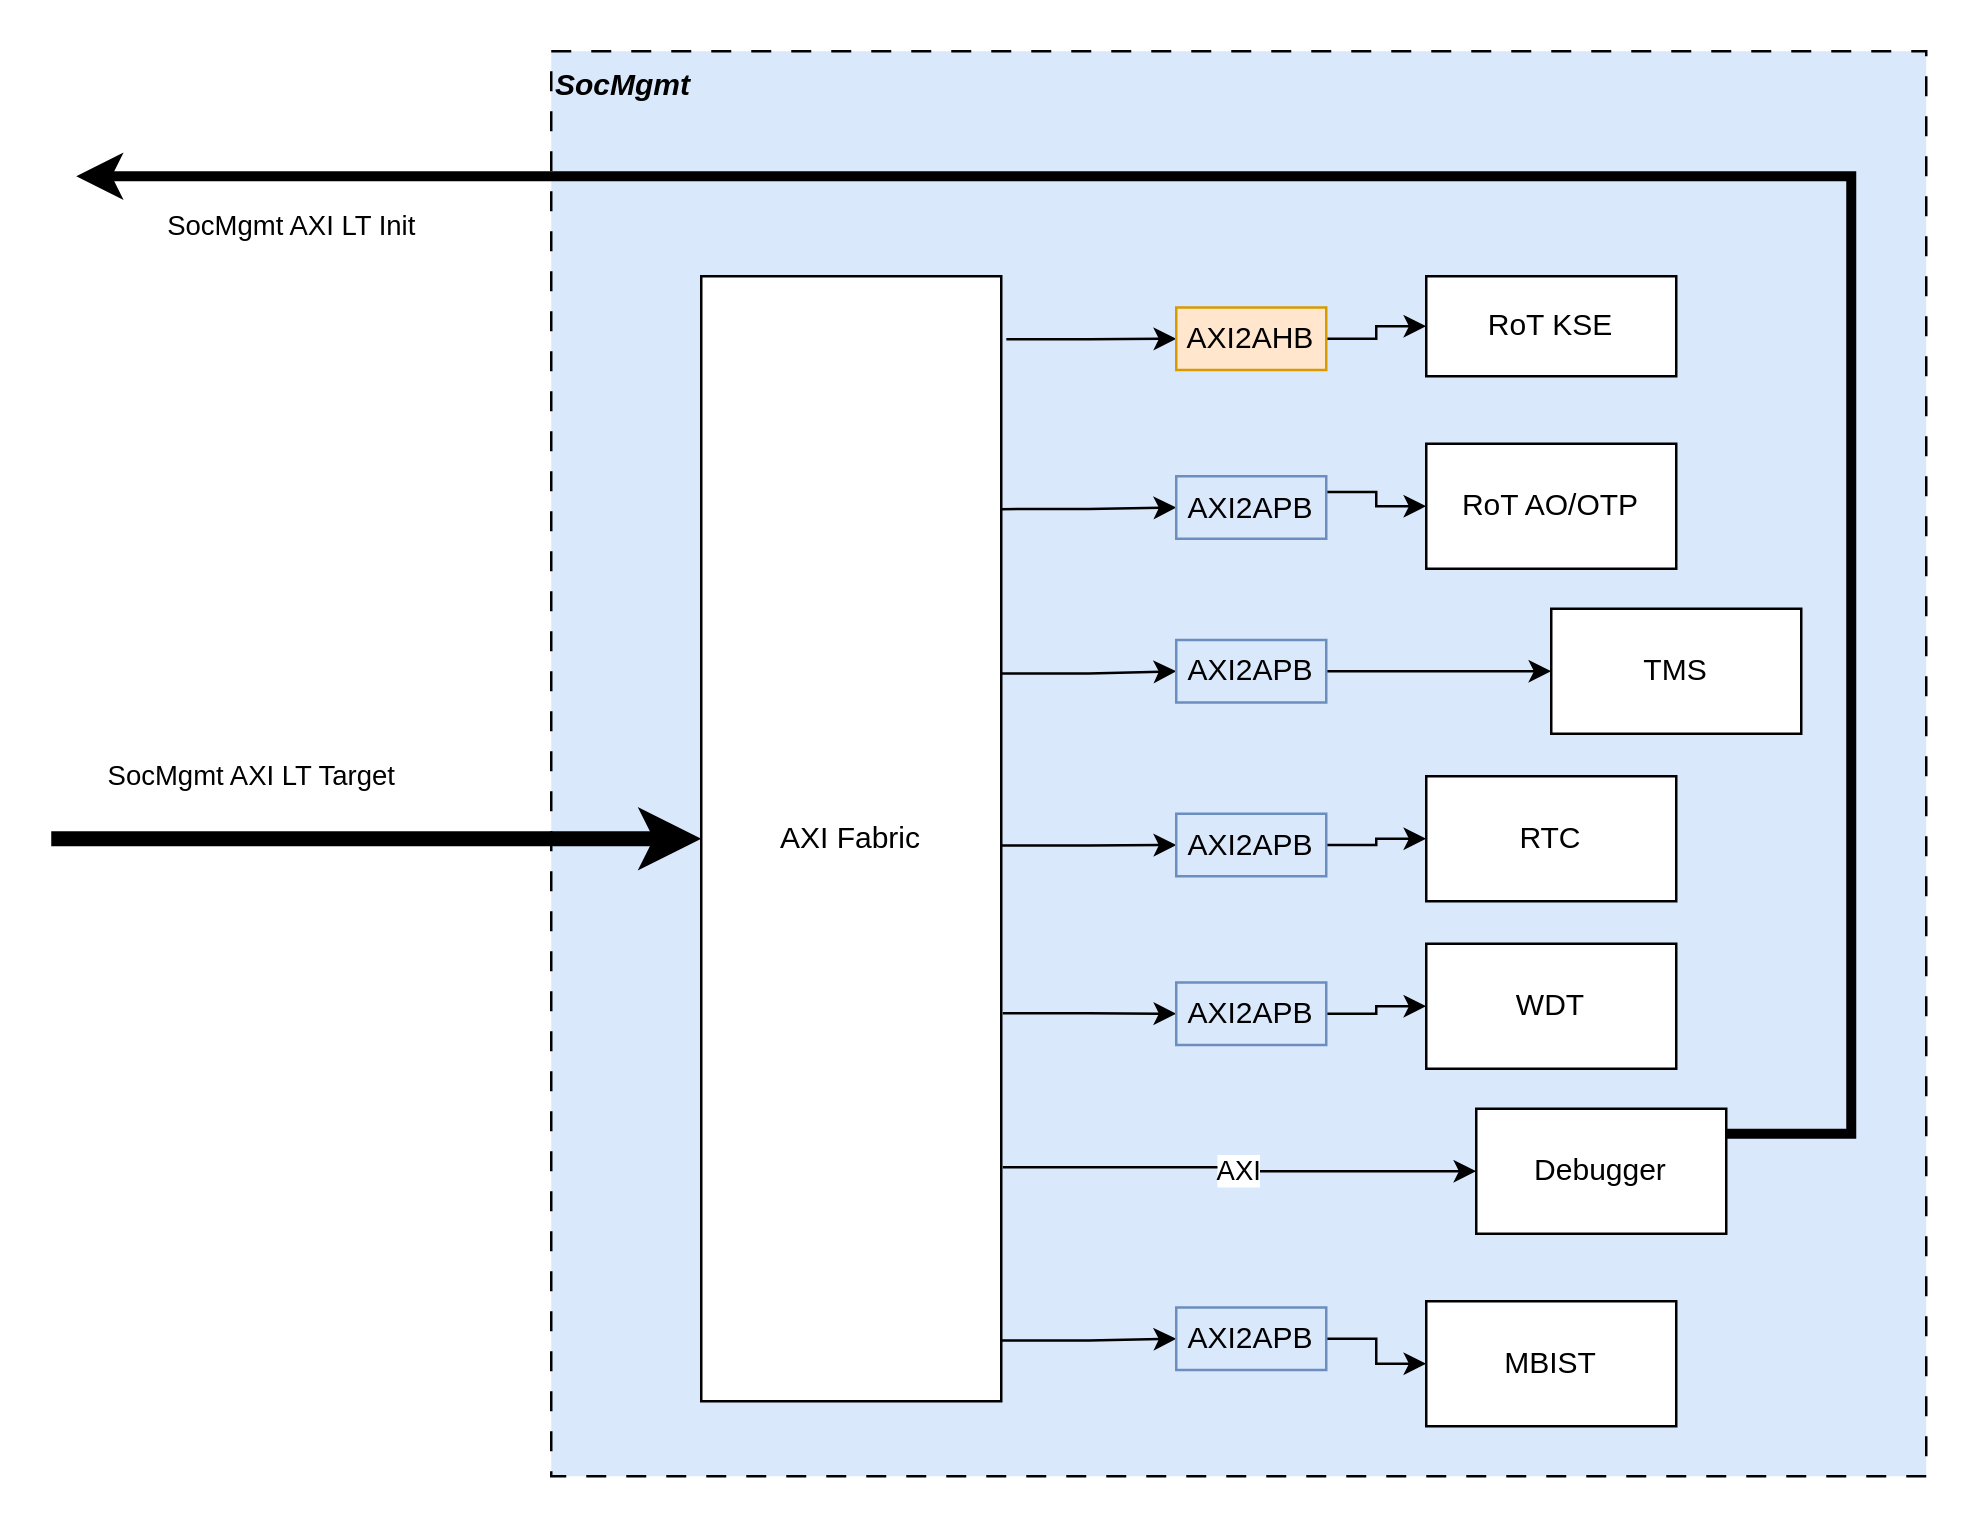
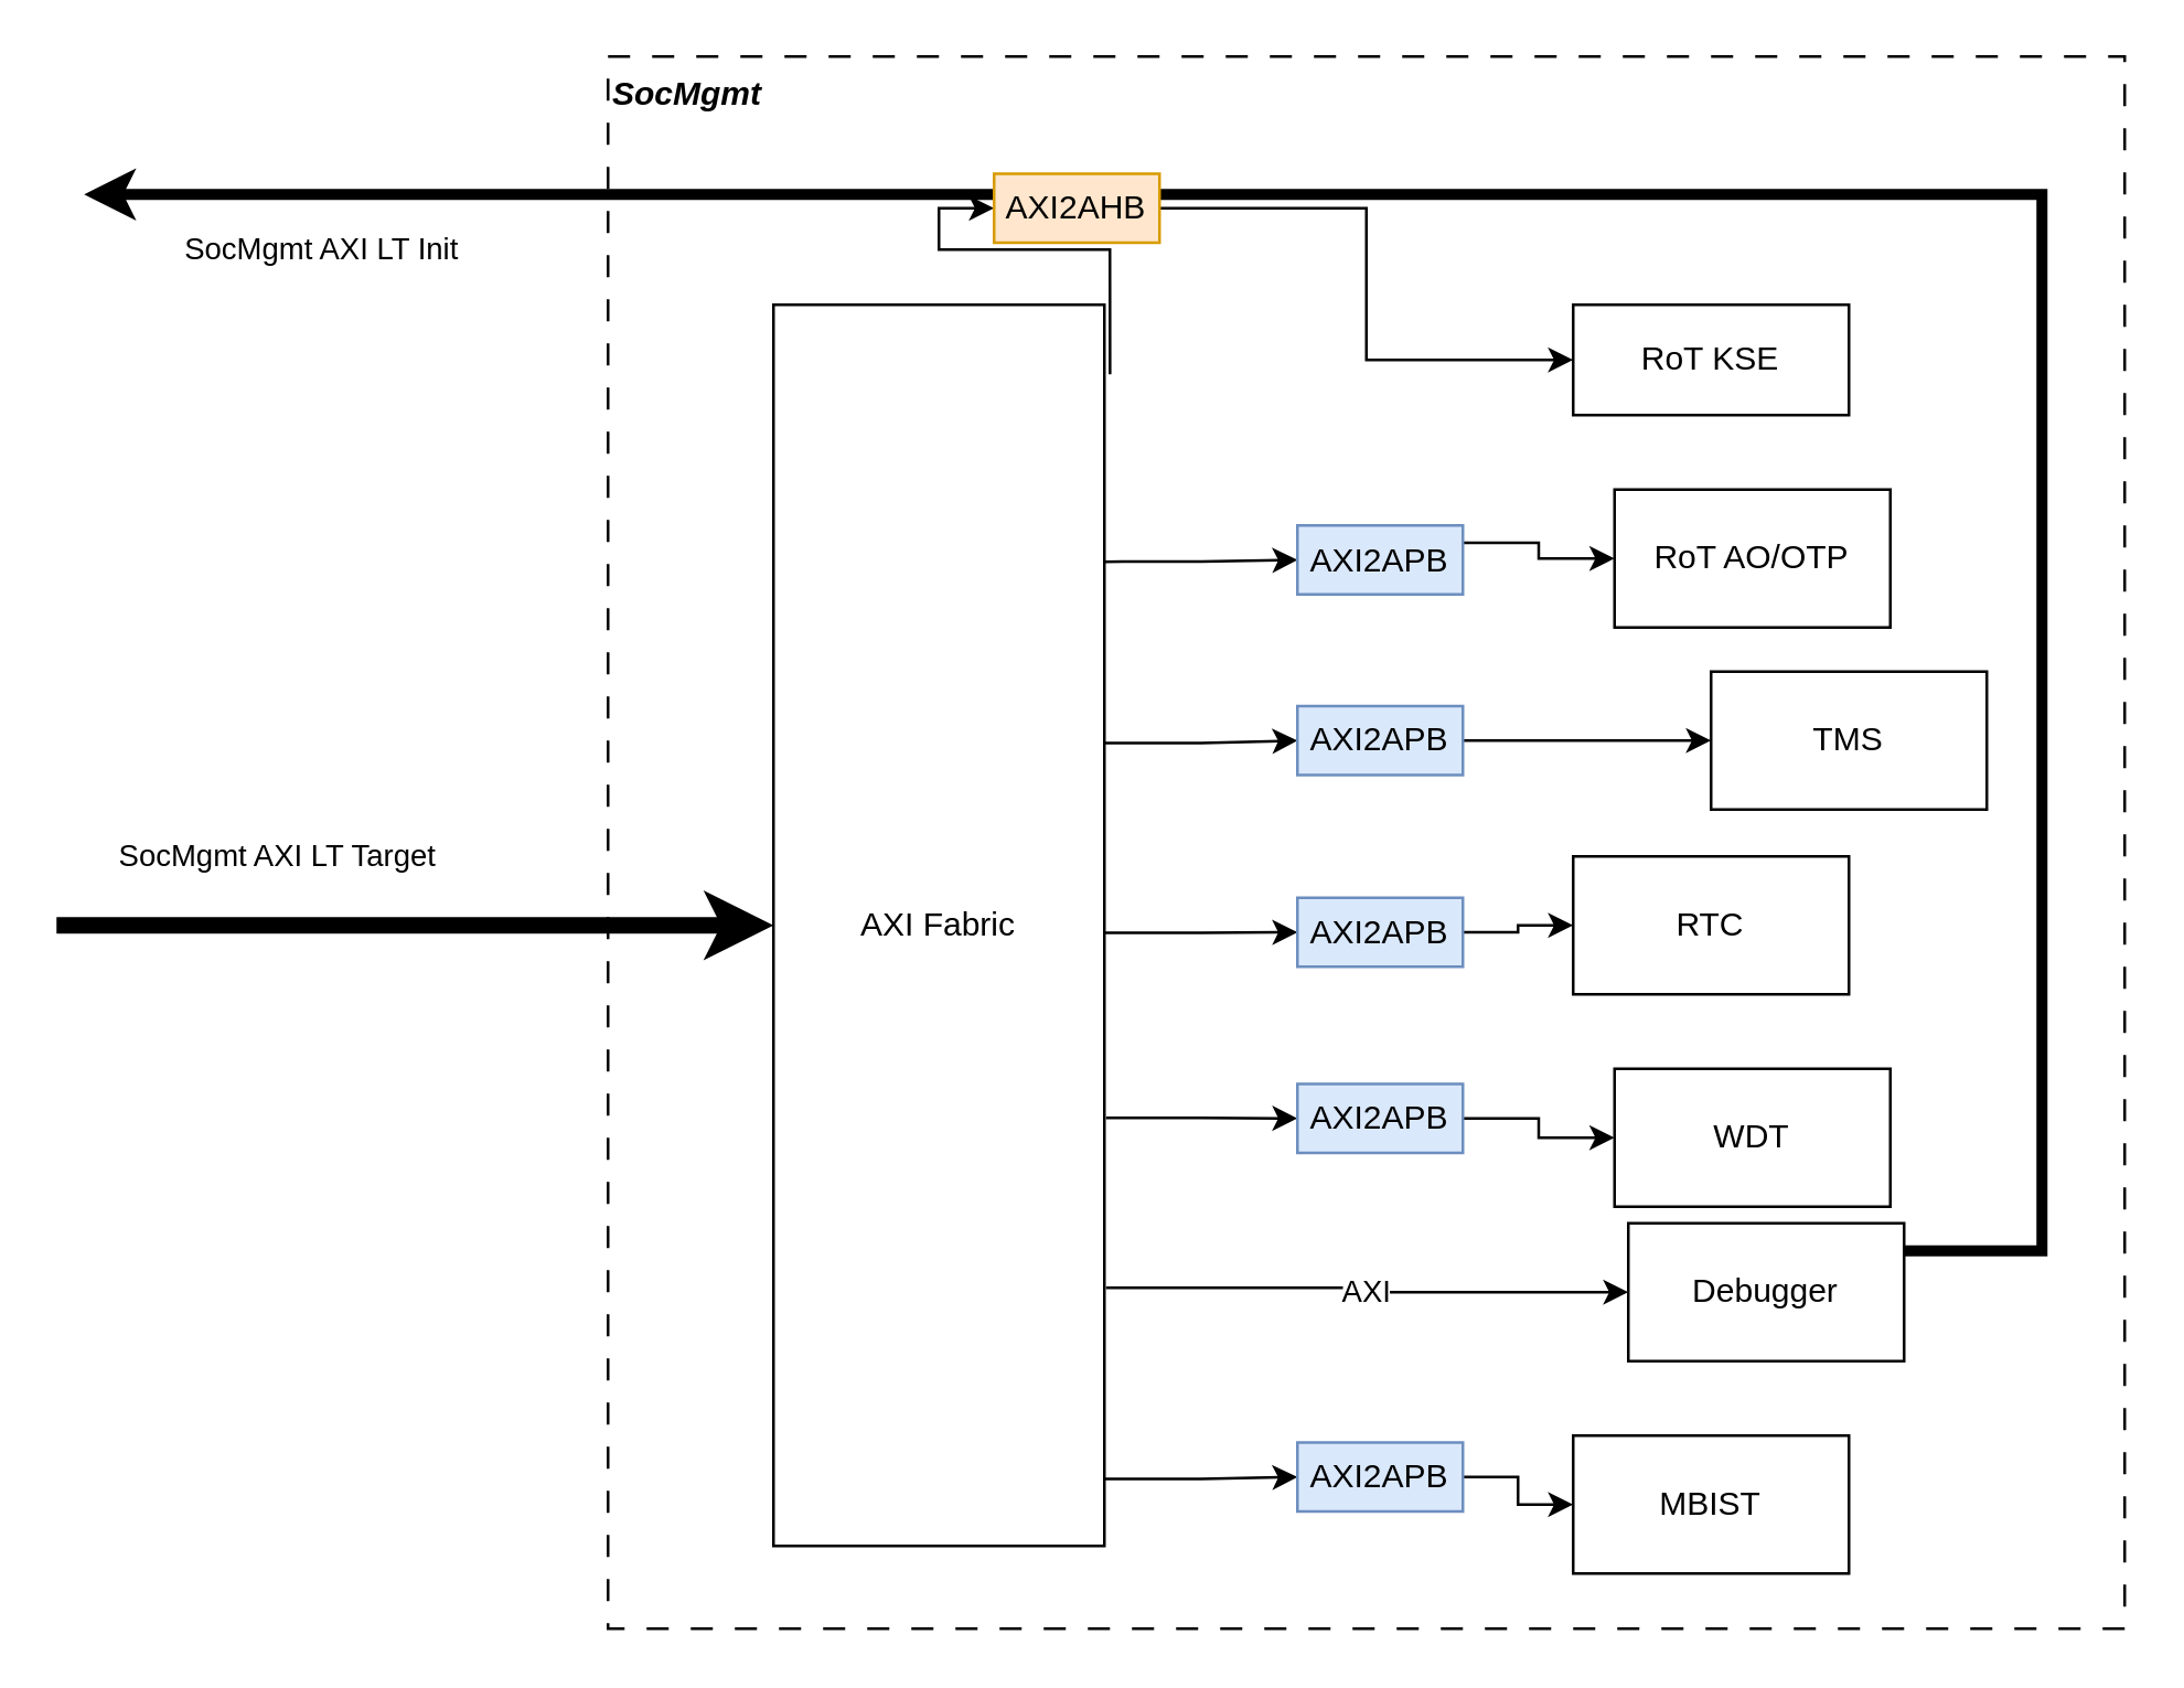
  <mxCell id="0" />
  <mxCell id="1" parent="0" />
- <mxCell id="2" value="SocMgmt" style="rounded=0;whiteSpace=wrap;html=1;dashed=1;dashPattern=8 8;verticalAlign=top;align=left;fontStyle=3;fillColor=#dae8fc;" parent="1" vertex="1"><mxGeometry x="220" y="20" width="550" height="570" as="geometry" /></mxCell>
+ <mxCell id="2" value="SocMgmt" style="rounded=0;whiteSpace=wrap;html=1;dashed=1;dashPattern=8 8;verticalAlign=top;align=left;fontStyle=3" parent="1" vertex="1"><mxGeometry x="220" y="20" width="550" height="570" as="geometry" /></mxCell>
  <mxCell id="3" value="AXI" style="edgeStyle=orthogonalEdgeStyle;rounded=0;orthogonalLoop=1;jettySize=auto;html=1;exitX=1.005;exitY=0.792;exitDx=0;exitDy=0;entryX=0;entryY=0.5;entryDx=0;entryDy=0;exitPerimeter=0;" parent="1" source="10" target="13" edge="1"><mxGeometry relative="1" as="geometry" /></mxCell>
  <mxCell id="4" style="edgeStyle=orthogonalEdgeStyle;rounded=0;orthogonalLoop=1;jettySize=auto;html=1;exitX=1.017;exitY=0.056;exitDx=0;exitDy=0;entryX=0;entryY=0.5;entryDx=0;entryDy=0;exitPerimeter=0;" parent="1" source="10" target="21" edge="1"><mxGeometry relative="1" as="geometry" /></mxCell>
  <mxCell id="5" style="edgeStyle=orthogonalEdgeStyle;rounded=0;orthogonalLoop=1;jettySize=auto;html=1;entryX=0;entryY=0.5;entryDx=0;entryDy=0;exitX=1;exitY=0.207;exitDx=0;exitDy=0;exitPerimeter=0;" parent="1" source="10" target="23" edge="1"><mxGeometry relative="1" as="geometry"><mxPoint x="410" y="203" as="sourcePoint" /></mxGeometry></mxCell>
  <mxCell id="6" style="edgeStyle=orthogonalEdgeStyle;rounded=0;orthogonalLoop=1;jettySize=auto;html=1;exitX=0.992;exitY=0.353;exitDx=0;exitDy=0;entryX=0;entryY=0.5;entryDx=0;entryDy=0;exitPerimeter=0;" parent="1" source="10" target="25" edge="1"><mxGeometry relative="1" as="geometry" /></mxCell>
  <mxCell id="7" style="edgeStyle=orthogonalEdgeStyle;rounded=0;orthogonalLoop=1;jettySize=auto;html=1;exitX=1.001;exitY=0.946;exitDx=0;exitDy=0;entryX=0;entryY=0.5;entryDx=0;entryDy=0;exitPerimeter=0;" parent="1" source="10" target="31" edge="1"><mxGeometry relative="1" as="geometry" /></mxCell>
  <mxCell id="8" style="edgeStyle=orthogonalEdgeStyle;rounded=0;orthogonalLoop=1;jettySize=auto;html=1;exitX=0.994;exitY=0.506;exitDx=0;exitDy=0;entryX=0;entryY=0.5;entryDx=0;entryDy=0;exitPerimeter=0;" parent="1" source="10" target="27" edge="1"><mxGeometry relative="1" as="geometry" /></mxCell>
  <mxCell id="9" style="edgeStyle=orthogonalEdgeStyle;rounded=0;orthogonalLoop=1;jettySize=auto;html=1;exitX=1.005;exitY=0.655;exitDx=0;exitDy=0;entryX=0;entryY=0.5;entryDx=0;entryDy=0;exitPerimeter=0;" parent="1" source="10" target="29" edge="1"><mxGeometry relative="1" as="geometry" /></mxCell>
  <mxCell id="10" value="AXI Fabric" style="rounded=0;whiteSpace=wrap;html=1;" parent="1" vertex="1"><mxGeometry x="280" y="110" width="120" height="450" as="geometry" /></mxCell>
  <mxCell id="11" value="SocMgmt AXI LT Target" style="endArrow=classic;html=1;rounded=0;endWidth=20;strokeWidth=6;" parent="1" target="10" edge="1"><mxGeometry x="-0.385" y="25" width="50" height="50" relative="1" as="geometry"><mxPoint x="20" y="335" as="sourcePoint" /><mxPoint x="120" y="260" as="targetPoint" /><mxPoint as="offset" /></mxGeometry></mxCell>
  <mxCell id="12" value="&amp;nbsp;SocMgmt AXI LT Init&amp;nbsp;" style="edgeStyle=orthogonalEdgeStyle;rounded=0;orthogonalLoop=1;jettySize=auto;html=1;exitX=1;exitY=0.25;exitDx=0;exitDy=0;strokeWidth=4;" parent="1" source="13" edge="1"><mxGeometry x="0.856" y="20" relative="1" as="geometry"><mxPoint x="30" y="70" as="targetPoint" /><Array as="points"><mxPoint x="670" y="453" /><mxPoint x="740" y="453" /><mxPoint x="740" y="70" /></Array><mxPoint as="offset" /></mxGeometry></mxCell>
  <mxCell id="13" value="Debugger" style="rounded=0;whiteSpace=wrap;html=1;" parent="1" vertex="1"><mxGeometry x="590" y="443" width="100" height="50" as="geometry" /></mxCell>
  <mxCell id="14" value="RoT KSE" style="rounded=0;whiteSpace=wrap;html=1;" parent="1" vertex="1"><mxGeometry x="570" y="110" width="100" height="40" as="geometry" /></mxCell>
- <mxCell id="15" value="RoT AO/OTP" style="rounded=0;whiteSpace=wrap;html=1;" parent="1" vertex="1"><mxGeometry x="570" y="177" width="100" height="50" as="geometry" /></mxCell>
+ <mxCell id="15" value="RoT AO/OTP" style="rounded=0;whiteSpace=wrap;html=1;" parent="1" vertex="1"><mxGeometry x="585" y="177" width="100" height="50" as="geometry" /></mxCell>
  <mxCell id="16" value="RTC" style="rounded=0;whiteSpace=wrap;html=1;" parent="1" vertex="1"><mxGeometry x="570" y="310" width="100" height="50" as="geometry" /></mxCell>
  <mxCell id="17" value="TMS" style="rounded=0;whiteSpace=wrap;html=1;" parent="1" vertex="1"><mxGeometry x="620" y="243" width="100" height="50" as="geometry" /></mxCell>
- <mxCell id="18" value="WDT" style="rounded=0;whiteSpace=wrap;html=1;" parent="1" vertex="1"><mxGeometry x="570" y="377" width="100" height="50" as="geometry" /></mxCell>
+ <mxCell id="18" value="WDT" style="rounded=0;whiteSpace=wrap;html=1;" parent="1" vertex="1"><mxGeometry x="585" y="387" width="100" height="50" as="geometry" /></mxCell>
  <mxCell id="19" value="MBIST" style="rounded=0;whiteSpace=wrap;html=1;" parent="1" vertex="1"><mxGeometry x="570" y="520" width="100" height="50" as="geometry" /></mxCell>
  <mxCell id="20" style="edgeStyle=orthogonalEdgeStyle;rounded=0;orthogonalLoop=1;jettySize=auto;html=1;exitX=1;exitY=0.5;exitDx=0;exitDy=0;entryX=0;entryY=0.5;entryDx=0;entryDy=0;" parent="1" source="21" target="14" edge="1"><mxGeometry relative="1" as="geometry" /></mxCell>
- <mxCell id="21" value="AXI2AHB" style="rounded=0;whiteSpace=wrap;html=1;fillColor=#ffe6cc;strokeColor=#d79b00;" parent="1" vertex="1"><mxGeometry x="470" y="122.5" width="60" height="25" as="geometry" /></mxCell>
+ <mxCell id="21" value="AXI2AHB" style="rounded=0;whiteSpace=wrap;html=1;fillColor=#ffe6cc;strokeColor=#d79b00;" parent="1" vertex="1"><mxGeometry x="360" y="62.5" width="60" height="25" as="geometry" /></mxCell>
  <mxCell id="22" style="edgeStyle=orthogonalEdgeStyle;rounded=0;orthogonalLoop=1;jettySize=auto;html=1;exitX=1;exitY=0.25;exitDx=0;exitDy=0;entryX=0;entryY=0.5;entryDx=0;entryDy=0;" parent="1" source="23" target="15" edge="1"><mxGeometry relative="1" as="geometry" /></mxCell>
  <mxCell id="23" value="AXI2APB" style="rounded=0;whiteSpace=wrap;html=1;fillColor=#dae8fc;strokeColor=#6c8ebf;" parent="1" vertex="1"><mxGeometry x="470" y="190" width="60" height="25" as="geometry" /></mxCell>
  <mxCell id="24" style="edgeStyle=orthogonalEdgeStyle;rounded=0;orthogonalLoop=1;jettySize=auto;html=1;exitX=1;exitY=0.5;exitDx=0;exitDy=0;entryX=0;entryY=0.5;entryDx=0;entryDy=0;" parent="1" source="25" target="17" edge="1"><mxGeometry relative="1" as="geometry" /></mxCell>
  <mxCell id="25" value="AXI2APB" style="rounded=0;whiteSpace=wrap;html=1;fillColor=#dae8fc;strokeColor=#6c8ebf;" parent="1" vertex="1"><mxGeometry x="470" y="255.5" width="60" height="25" as="geometry" /></mxCell>
  <mxCell id="26" style="edgeStyle=orthogonalEdgeStyle;rounded=0;orthogonalLoop=1;jettySize=auto;html=1;exitX=1;exitY=0.5;exitDx=0;exitDy=0;entryX=0;entryY=0.5;entryDx=0;entryDy=0;" parent="1" source="27" target="16" edge="1"><mxGeometry relative="1" as="geometry" /></mxCell>
  <mxCell id="27" value="AXI2APB" style="rounded=0;whiteSpace=wrap;html=1;fillColor=#dae8fc;strokeColor=#6c8ebf;" parent="1" vertex="1"><mxGeometry x="470" y="325" width="60" height="25" as="geometry" /></mxCell>
  <mxCell id="28" style="edgeStyle=orthogonalEdgeStyle;rounded=0;orthogonalLoop=1;jettySize=auto;html=1;exitX=1;exitY=0.5;exitDx=0;exitDy=0;entryX=0;entryY=0.5;entryDx=0;entryDy=0;" parent="1" source="29" target="18" edge="1"><mxGeometry relative="1" as="geometry" /></mxCell>
  <mxCell id="29" value="AXI2APB" style="rounded=0;whiteSpace=wrap;html=1;fillColor=#dae8fc;strokeColor=#6c8ebf;" parent="1" vertex="1"><mxGeometry x="470" y="392.5" width="60" height="25" as="geometry" /></mxCell>
  <mxCell id="30" style="edgeStyle=orthogonalEdgeStyle;rounded=0;orthogonalLoop=1;jettySize=auto;html=1;exitX=1;exitY=0.5;exitDx=0;exitDy=0;entryX=0;entryY=0.5;entryDx=0;entryDy=0;" parent="1" source="31" target="19" edge="1"><mxGeometry relative="1" as="geometry" /></mxCell>
  <mxCell id="31" value="AXI2APB" style="rounded=0;whiteSpace=wrap;html=1;fillColor=#dae8fc;strokeColor=#6c8ebf;" parent="1" vertex="1"><mxGeometry x="470" y="522.5" width="60" height="25" as="geometry" /></mxCell>
